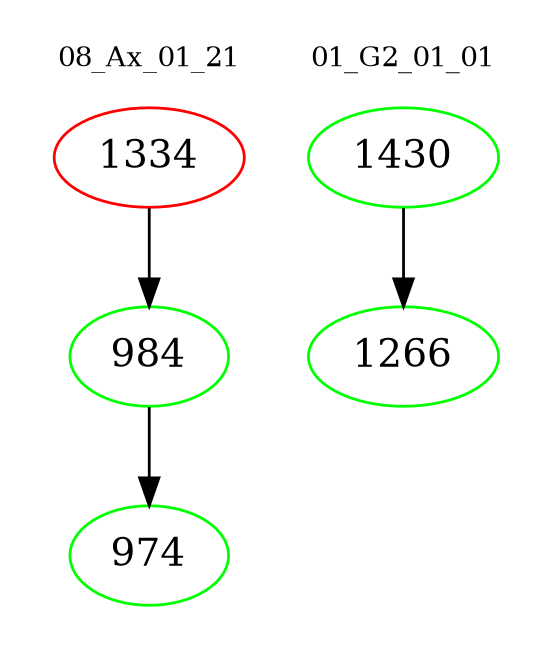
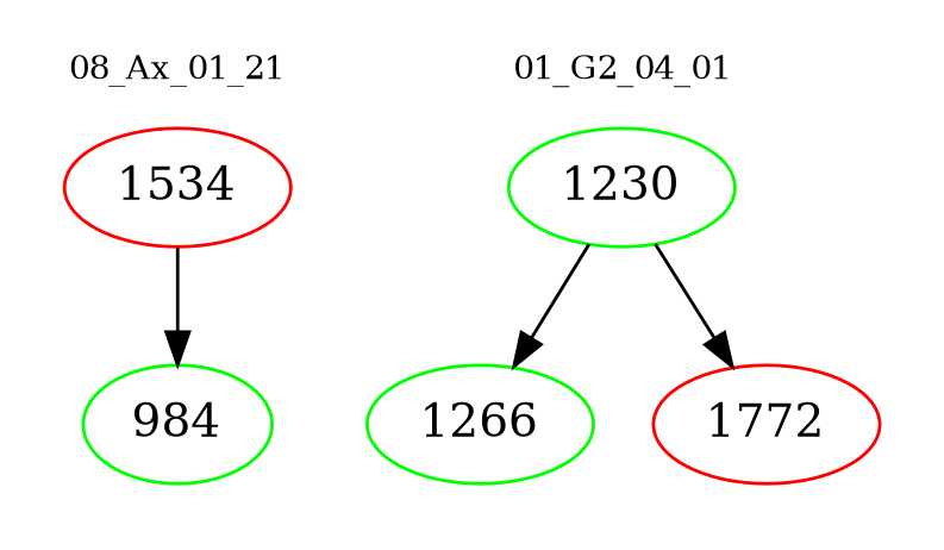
  digraph {
    node [color=green]
    edge [color=black]
    n1 [label=984]
-   n2 [label=974]
-   n3 [color=red label=1334]
-   n4 [label=1430]
+   n3 [color=red label=1534]
+   n4 [label=1230]
    n5 [label=1266]
+   n6 [color=red label=1772]
    subgraph cluster_1 {
      color=white
      fontsize=10
      label="08_Ax_01_21"
      n1
-     n2
      n3
    }
    subgraph cluster_2 {
      color=white
      fontsize=10
-     label="01_G2_01_01"
+     label="01_G2_04_01"
      n4
      n5
+     n6
    }
-   n1 -> n2
    n3 -> n1
    n4 -> n5
+   n4 -> n6
  }
